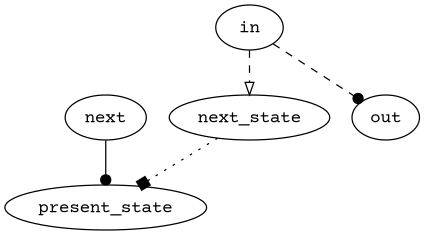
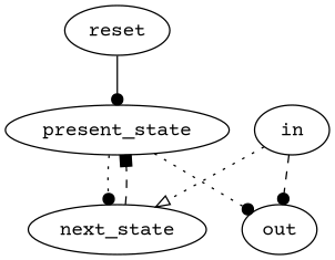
  strict digraph {
    fontname="Courier Prime"
    node [fontname="Courier Prime"]
    edge [arrowhead=dot fontname="Courier Prime" style=dashed weight=1.0]
-   reset [label=next]
+   reset
    present_state
    next_state
    out
    in
    reset -> present_state [style=solid weight=2.0]
-   next_state -> present_state [arrowhead=box style=dotted]
-   in -> next_state [arrowhead=onormal weight=4.0]
+   present_state -> next_state [style=dotted weight=4.0]
+   present_state -> out [style=dotted]
+   next_state -> present_state [arrowhead=box]
+   in -> next_state [arrowhead=onormal style=dotted weight=4.0]
    in -> out
  }
